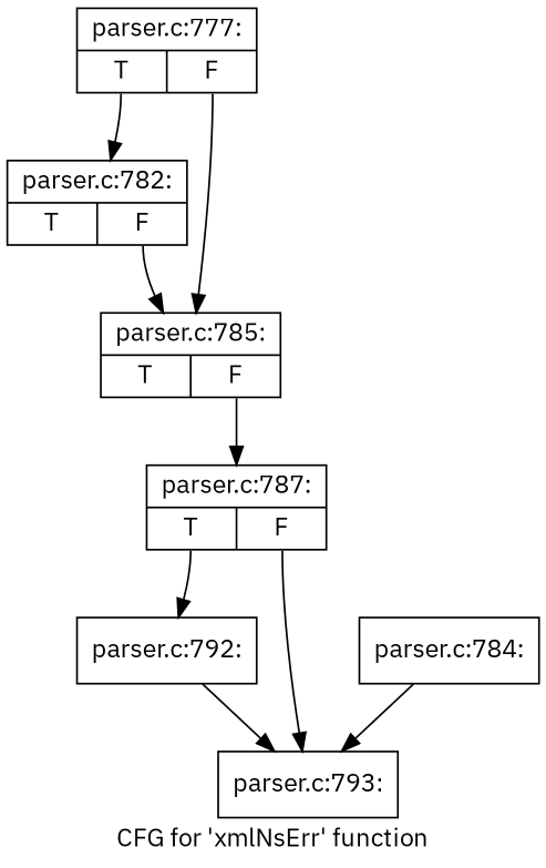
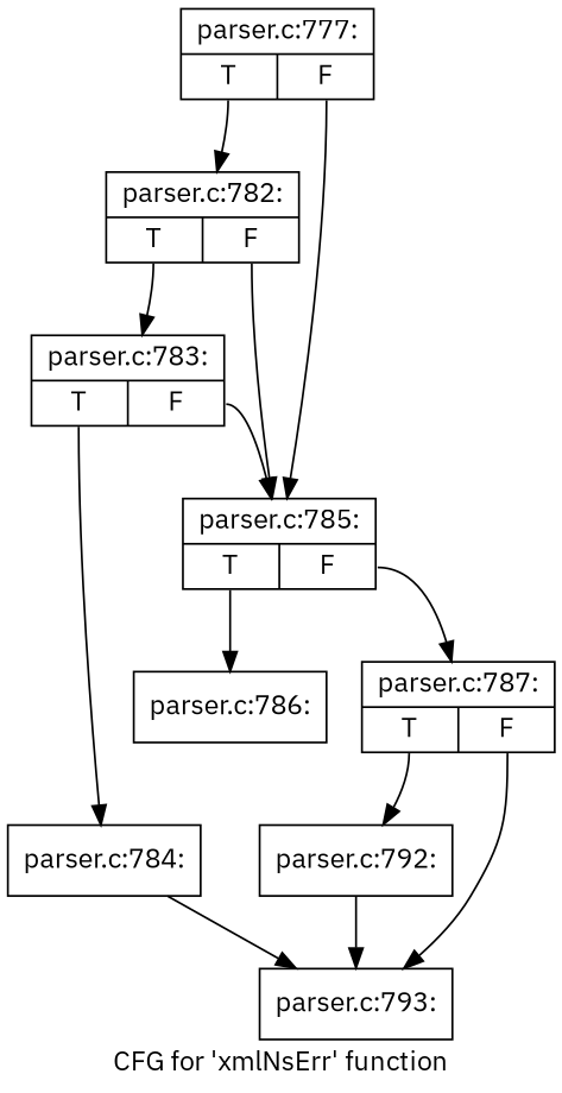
  digraph {
    fontname="IBM Plex Sans"
    label="CFG for 'xmlNsErr' function"
    node [fontname="IBM Plex Sans" shape=record]
    edge [fontname="IBM Plex Sans" tailport=s0]
    n1 [label="{parser.c:777:|{<s0>T|<s1>F}}"]
    n2 [label="{parser.c:782:|{<s0>T|<s1>F}}"]
    n3 [label="{parser.c:785:|{<s0>T|<s1>F}}"]
+   n4 [label="{parser.c:783:|{<s0>T|<s1>F}}"]
+   n5 [label="{parser.c:786:}"]
    n6 [label="{parser.c:787:|{<s0>T|<s1>F}}"]
    n7 [label="{parser.c:784:}"]
    n8 [label="{parser.c:793:}"]
    n9 [label="{parser.c:792:}"]
    n1 -> n2
    n1 -> n3 [tailport=s1]
    n2 -> n3 [tailport=s1]
+   n2 -> n4
+   n3 -> n5
    n3 -> n6 [tailport=s1]
+   n4 -> n3 [tailport=s1]
+   n4 -> n7
    n6 -> n8 [tailport=s1]
    n6 -> n9
    n7 -> n8
    n9 -> n8
  }
